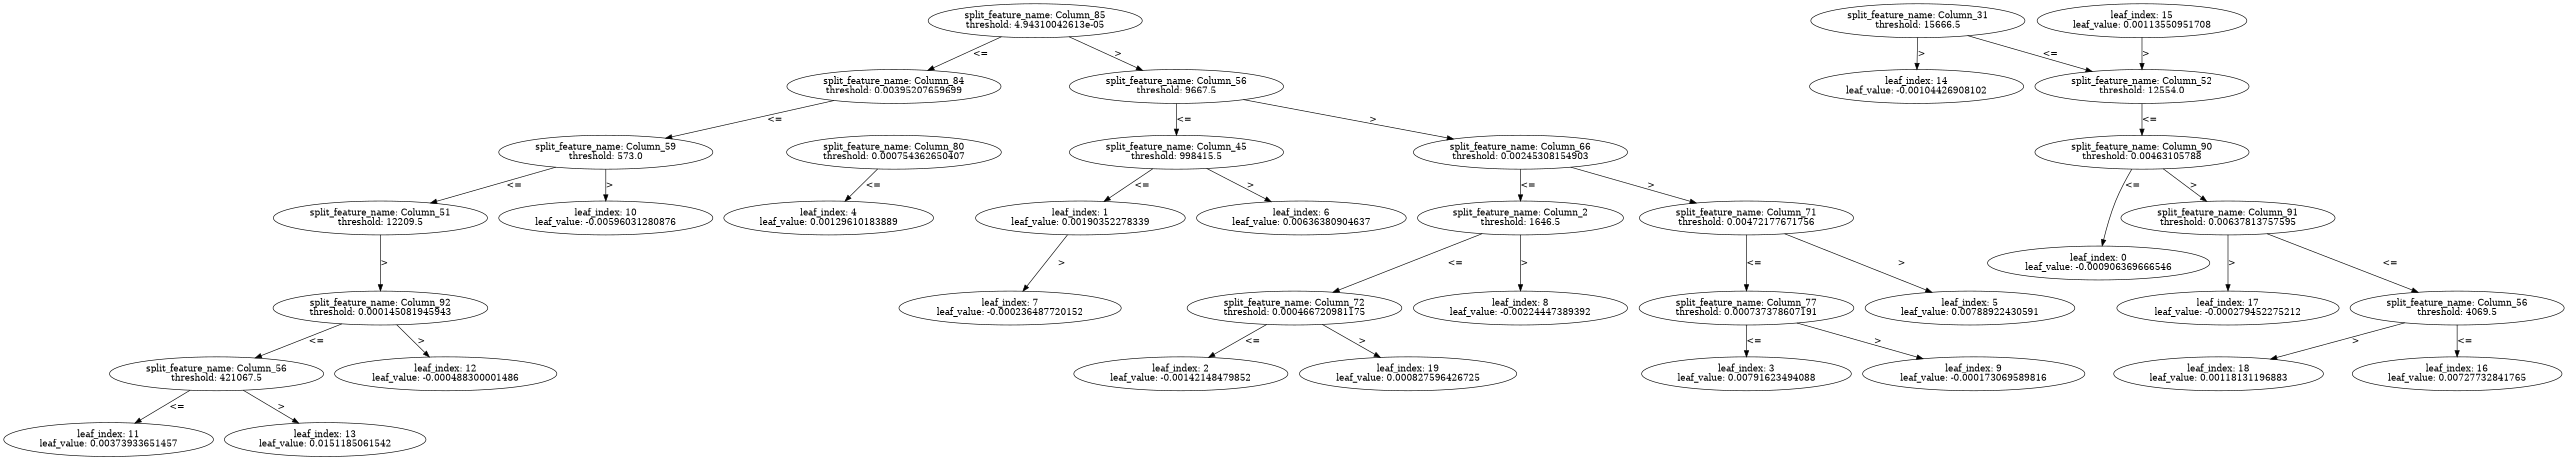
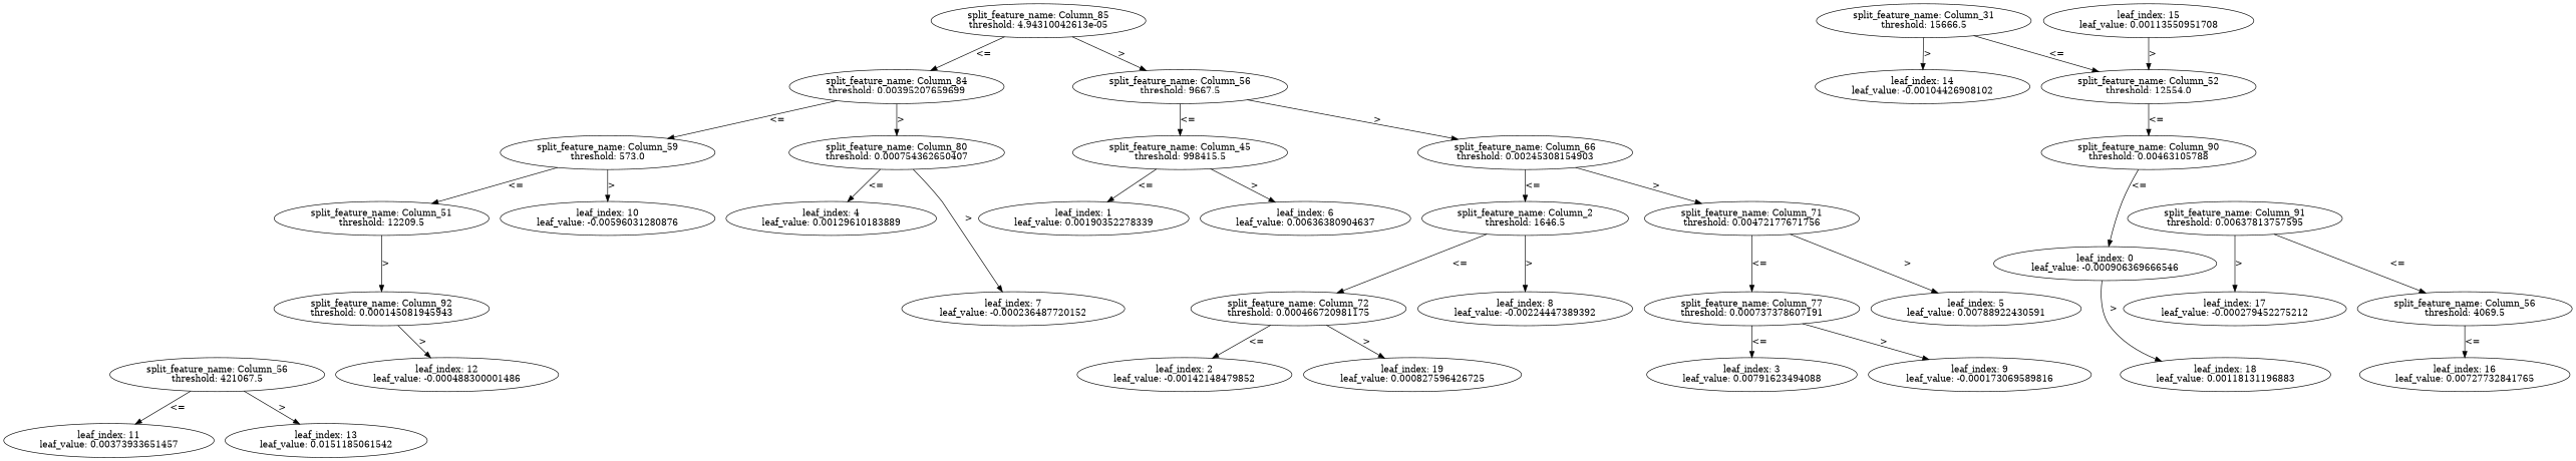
  digraph {
    n1 [label="split_feature_name: Column_85\nthreshold: 4.94310042613e-05"]
    n2 [label="split_feature_name: Column_84\nthreshold: 0.00395207659699"]
    n3 [label="split_feature_name: Column_56\nthreshold: 9667.5"]
    n4 [label="split_feature_name: Column_59\nthreshold: 573.0"]
    n5 [label="split_feature_name: Column_80\nthreshold: 0.000754362650407"]
    n6 [label="split_feature_name: Column_45\nthreshold: 998415.5"]
    n7 [label="split_feature_name: Column_66\nthreshold: 0.00245308154903"]
    n8 [label="split_feature_name: Column_51\nthreshold: 12209.5"]
    n9 [label="leaf_index: 10\nleaf_value: -0.00596031280876"]
    n10 [label="leaf_index: 4\nleaf_value: 0.00129610183889"]
    n11 [label="leaf_index: 7\nleaf_value: -0.000236487720152"]
    n12 [label="split_feature_name: Column_92\nthreshold: 0.000145081945943"]
    n13 [label="split_feature_name: Column_31\nthreshold: 15666.5"]
    n14 [label="split_feature_name: Column_52\nthreshold: 12554.0"]
    n15 [label="leaf_index: 14\nleaf_value: -0.00104426908102"]
    n16 [label="split_feature_name: Column_56\nthreshold: 421067.5"]
    n17 [label="leaf_index: 12\nleaf_value: -0.000488300001486"]
    n18 [label="split_feature_name: Column_90\nthreshold: 0.00463105788"]
    n19 [label="leaf_index: 0\nleaf_value: -0.000906369666546"]
    n20 [label="split_feature_name: Column_91\nthreshold: 0.00637813757595"]
    n21 [label="leaf_index: 15\nleaf_value: 0.00113550951708"]
    n22 [label="split_feature_name: Column_56\nthreshold: 4069.5"]
    n23 [label="leaf_index: 17\nleaf_value: -0.000279452275212"]
    n24 [label="leaf_index: 16\nleaf_value: 0.00727732841765"]
    n25 [label="leaf_index: 18\nleaf_value: 0.00118131196883"]
    n26 [label="leaf_index: 11\nleaf_value: 0.00373933651457"]
    n27 [label="leaf_index: 13\nleaf_value: 0.0151185061542"]
    n28 [label="leaf_index: 1\nleaf_value: 0.00190352278339"]
    n29 [label="leaf_index: 6\nleaf_value: 0.00636380904637"]
    n30 [label="split_feature_name: Column_2\nthreshold: 1646.5"]
    n31 [label="split_feature_name: Column_71\nthreshold: 0.00472177671756"]
    n32 [label="split_feature_name: Column_72\nthreshold: 0.000466720981175"]
    n33 [label="leaf_index: 8\nleaf_value: -0.00224447389392"]
    n34 [label="split_feature_name: Column_77\nthreshold: 0.000737378607191"]
    n35 [label="leaf_index: 5\nleaf_value: 0.00788922430591"]
    n36 [label="leaf_index: 2\nleaf_value: -0.00142148479852"]
    n37 [label="leaf_index: 19\nleaf_value: 0.000827596426725"]
    n38 [label="leaf_index: 3\nleaf_value: 0.00791623494088"]
    n39 [label="leaf_index: 9\nleaf_value: -0.000173069589816"]
    n1 -> n2 [label="<="]
    n1 -> n3 [label=">"]
    n2 -> n4 [label="<="]
+   n2 -> n5 [label=">"]
    n3 -> n6 [label="<="]
    n3 -> n7 [label=">"]
    n4 -> n8 [label="<="]
    n4 -> n9 [label=">"]
    n5 -> n10 [label="<="]
-   n28 -> n11 [label=">"]
+   n5 -> n11 [label=">"]
    n6 -> n28 [label="<="]
    n6 -> n29 [label=">"]
    n7 -> n30 [label="<="]
    n7 -> n31 [label=">"]
    n8 -> n12 [label=">"]
-   n12 -> n16 [label="<="]
    n12 -> n17 [label=">"]
    n13 -> n14 [label="<="]
    n13 -> n15 [label=">"]
    n14 -> n18 [label="<="]
    n16 -> n26 [label="<="]
    n16 -> n27 [label=">"]
    n18 -> n19 [label="<="]
-   n18 -> n20 [label=">"]
    n20 -> n22 [label="<="]
    n20 -> n23 [label=">"]
    n21 -> n14 [label=">"]
    n22 -> n24 [label="<="]
-   n22 -> n25 [label=">"]
+   n19 -> n25 [label=">"]
    n30 -> n32 [label="<="]
    n30 -> n33 [label=">"]
    n31 -> n34 [label="<="]
    n31 -> n35 [label=">"]
    n32 -> n36 [label="<="]
    n32 -> n37 [label=">"]
    n34 -> n38 [label="<="]
    n34 -> n39 [label=">"]
  }
